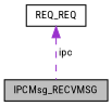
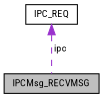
  digraph {
    fontname="Roboto Condensed"
    node [color=black fontname="Roboto Condensed" fontsize=10 shape=record style=filled]
    n1 [fillcolor=grey75 fontcolor=black height=0.2 label=IPCMsg_RECVMSG width=0.4]
-   n2 [fillcolor=white height=0.2 label=REQ_REQ width=0.4]
+   n2 [fillcolor=white height=0.2 label=IPC_REQ width=0.4]
    n2 -> n1 [color=darkorchid3 dir=back fontname="Roboto Condensed" fontsize=10 label=" ipc" labelfontname=Helvetica labelfontsize=10 style=dashed]
  }
